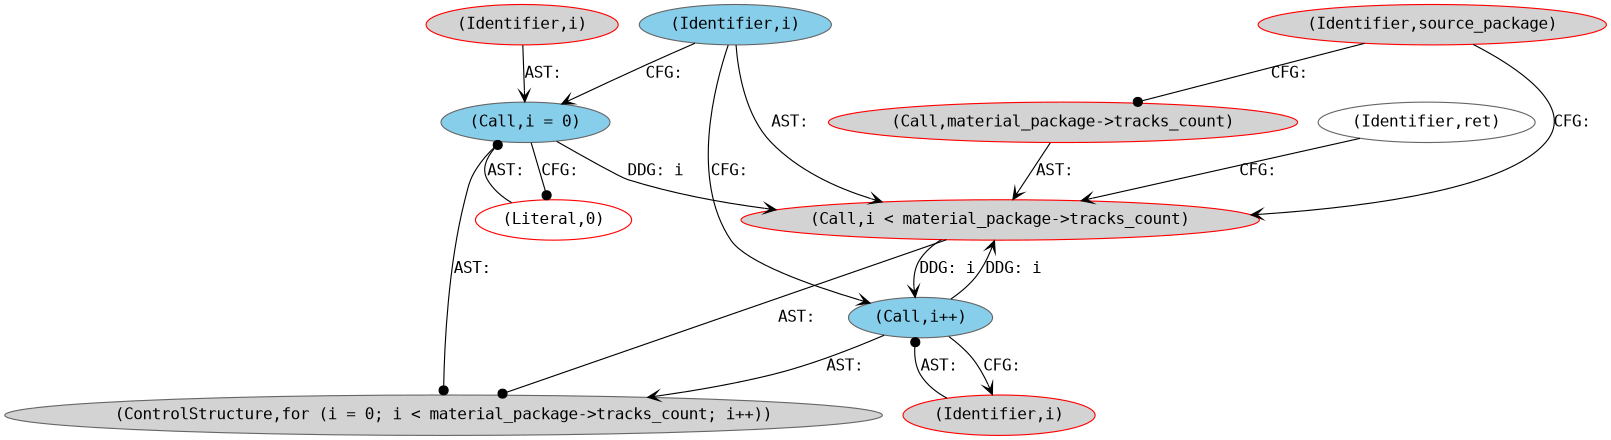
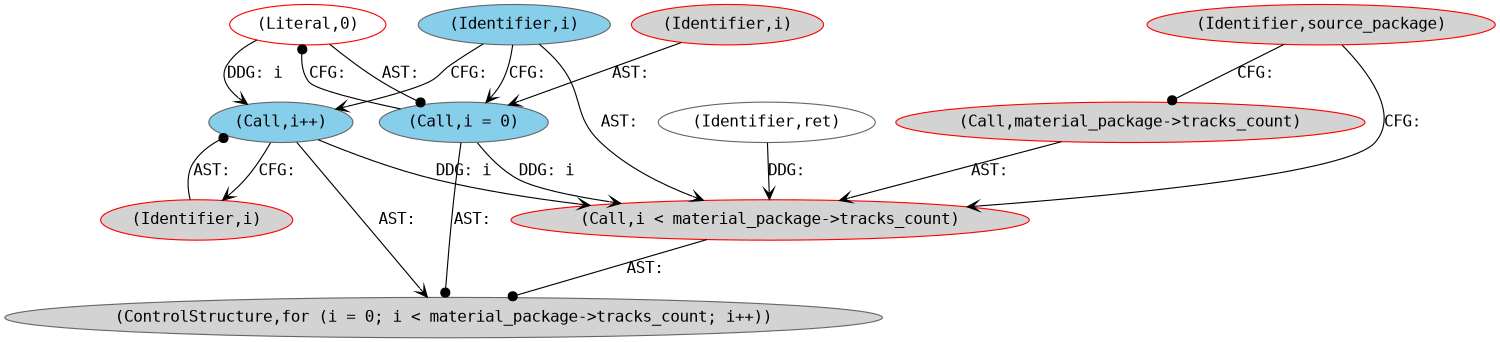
  digraph {
    fontname="DejaVu Sans Mono"
    node [color=red fillcolor=lightgrey fontname="DejaVu Sans Mono" style=filled]
    edge [arrowhead=vee fontname="DejaVu Sans Mono"]
    n1 [label="(Call,i < material_package->tracks_count)"]
    n2 [color=gray40 fillcolor=skyblue label="(Call,i++)"]
    n3 [color=gray40 label="(ControlStructure,for (i = 0; i < material_package->tracks_count; i++))"]
    n4 [label="(Identifier,i)"]
    n5 [label="(Call,material_package->tracks_count)"]
    n6 [color=gray40 fillcolor=skyblue label="(Call,i = 0)"]
    n7 [fillcolor=white label="(Literal,0)"]
    n8 [label="(Identifier,source_package)"]
    n9 [color=gray40 fillcolor=skyblue label="(Identifier,i)"]
    n10 [label="(Identifier,i)"]
    n11 [color=gray40 fillcolor=white label="(Identifier,ret)"]
-   n1 -> n2 [label="DDG: i"]
+   n7 -> n2 [label="DDG: i"]
    n1 -> n3 [arrowhead=dot label="AST: "]
    n2 -> n1 [label="DDG: i"]
    n2 -> n3 [label="AST: "]
    n2 -> n4 [label="CFG: "]
    n4 -> n2 [arrowhead=dot label="AST: "]
    n5 -> n1 [label="AST: "]
    n6 -> n1 [label="DDG: i"]
    n6 -> n3 [arrowhead=dot label="AST: "]
    n6 -> n7 [arrowhead=dot label="CFG: "]
    n7 -> n6 [arrowhead=dot label="AST: "]
    n8 -> n1 [label="CFG: "]
    n8 -> n5 [arrowhead=dot label="CFG: "]
    n9 -> n1 [label="AST: "]
    n9 -> n2 [label="CFG: "]
    n9 -> n6 [label="CFG: "]
    n10 -> n6 [label="AST: "]
-   n11 -> n1 [label="CFG: "]
+   n11 -> n1 [label="DDG: "]
  }
